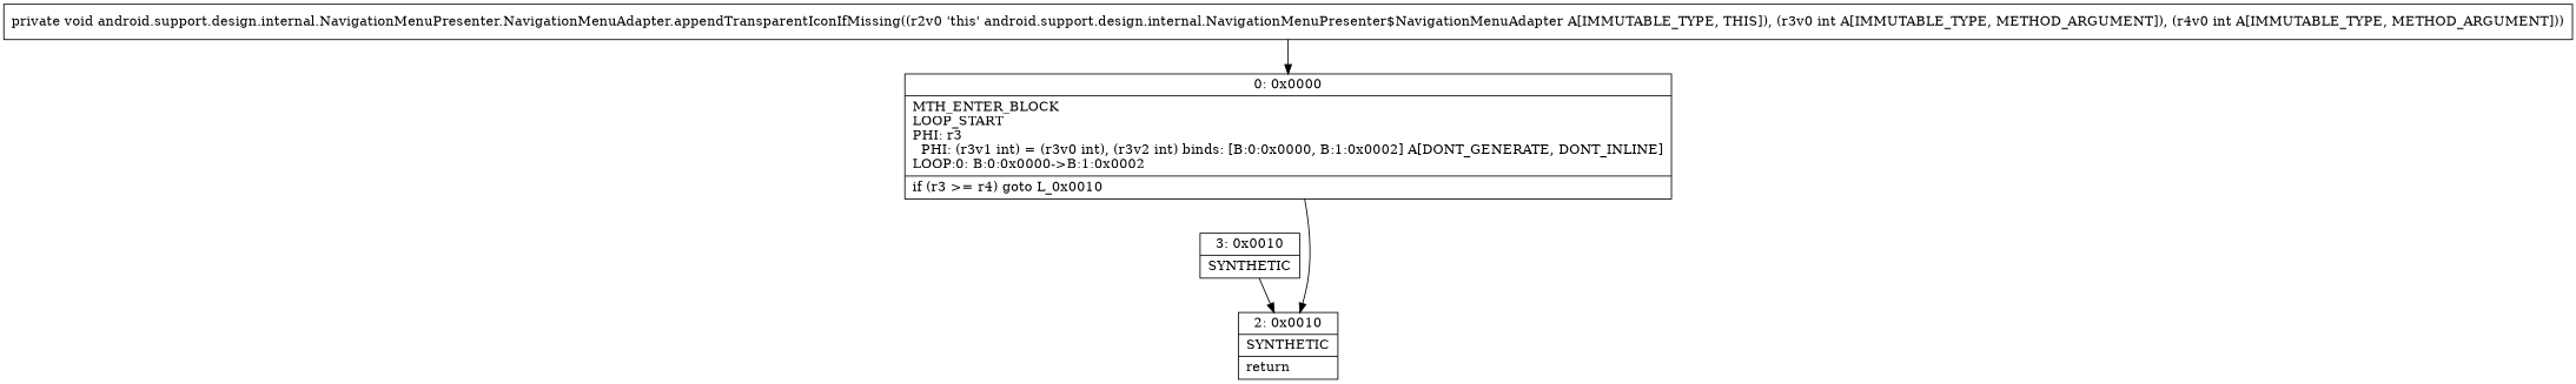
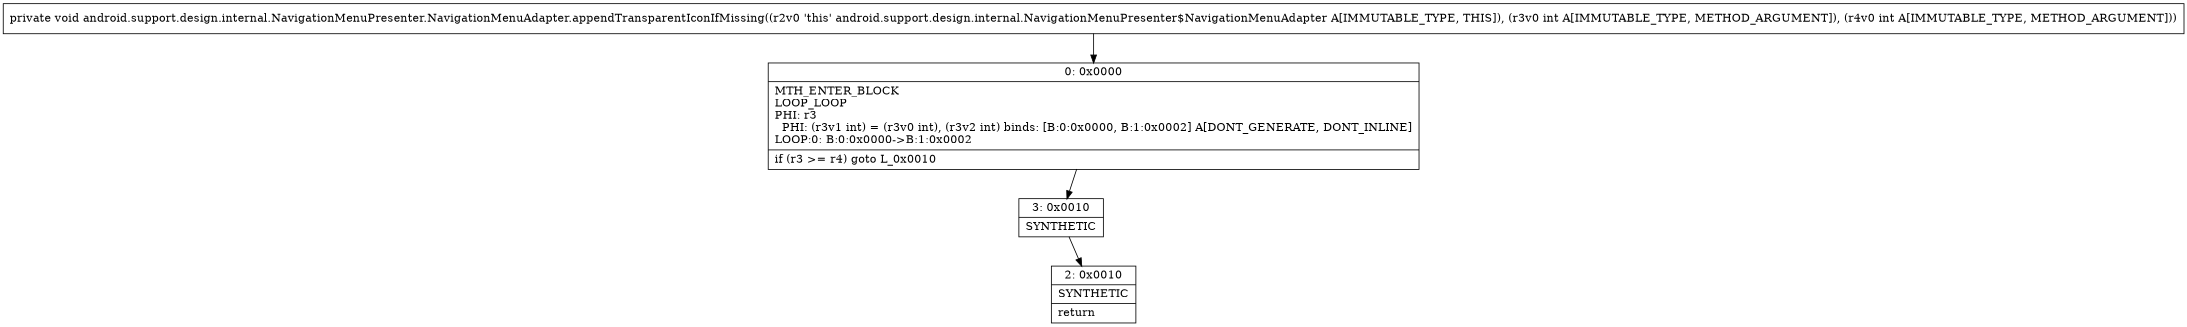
  digraph {
    node [shape=record]
-   n1 [label="{0\:\ 0x0000|MTH_ENTER_BLOCK\lLOOP_START\lPHI: r3 \l  PHI: (r3v1 int) = (r3v0 int), (r3v2 int) binds: [B:0:0x0000, B:1:0x0002] A[DONT_GENERATE, DONT_INLINE]\lLOOP:0: B:0:0x0000\-\>B:1:0x0002\l|if (r3 \>= r4) goto L_0x0010\l}"]
+   n1 [label="{0\:\ 0x0000|MTH_ENTER_BLOCK\lLOOP_LOOP\lPHI: r3 \l  PHI: (r3v1 int) = (r3v0 int), (r3v2 int) binds: [B:0:0x0000, B:1:0x0002] A[DONT_GENERATE, DONT_INLINE]\lLOOP:0: B:0:0x0000\-\>B:1:0x0002\l|if (r3 \>= r4) goto L_0x0010\l}"]
    n2 [label="{3\:\ 0x0010|SYNTHETIC\l}"]
    n3 [label="{2\:\ 0x0010|SYNTHETIC\l|return\l}"]
    n4 [label="{private void android.support.design.internal.NavigationMenuPresenter.NavigationMenuAdapter.appendTransparentIconIfMissing((r2v0 'this' android.support.design.internal.NavigationMenuPresenter$NavigationMenuAdapter A[IMMUTABLE_TYPE, THIS]), (r3v0 int A[IMMUTABLE_TYPE, METHOD_ARGUMENT]), (r4v0 int A[IMMUTABLE_TYPE, METHOD_ARGUMENT])) }"]
-   n1 -> n3
+   n1 -> n2
    n2 -> n3
    n4 -> n1
  }
